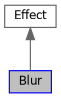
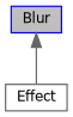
  digraph {
    node [fontname=Helvetica fontsize=10 shape=record style=filled]
    n1 [color=blue fillcolor=grey75 fontcolor=black height=0.2 label=Blur width=0.4]
    n2 [color=gray40 fillcolor=white height=0.2 label=Effect width=0.4]
-   n2 -> n1 [color=gray40 dir=back fontname=Helvetica fontsize=10 labelfontname=Helvetica labelfontsize=10 style=solid]
+   n1 -> n2 [color=gray40 dir=back fontname=Helvetica fontsize=10 labelfontname=Helvetica labelfontsize=10 style=solid]
  }
